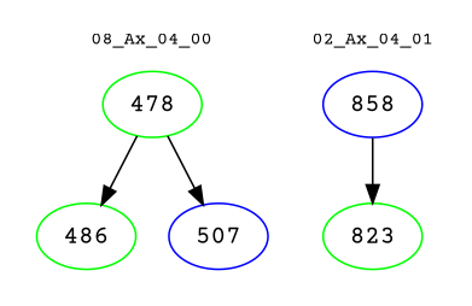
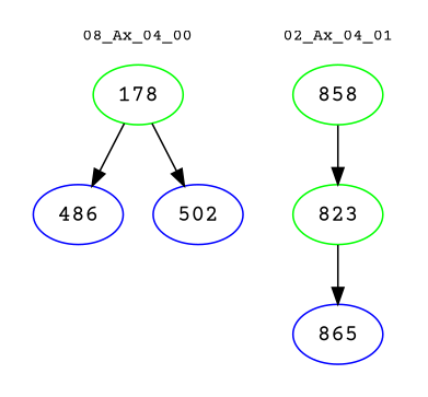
  digraph {
    fontname="Courier Prime"
    node [color=green fontname="Courier Prime"]
    edge [color=black fontname="Courier Prime"]
-   n1 [label=486]
-   n2 [label=478]
-   n3 [color=blue label=507]
-   n4 [color=blue label=858]
+   n1 [color=blue label=486]
+   n2 [label=178]
+   n3 [color=blue label=502]
+   n4 [label=858]
    n5 [label=823]
+   n6 [color=blue label=865]
    subgraph cluster_1 {
      color=white
      fontsize=10
      label="08_Ax_04_00"
      n1
      n2
      n3
    }
    subgraph cluster_2 {
      color=white
      fontsize=10
      label="02_Ax_04_01"
      n4
      n5
+     n6
    }
    n2 -> n1
    n2 -> n3
    n4 -> n5
+   n5 -> n6
  }
